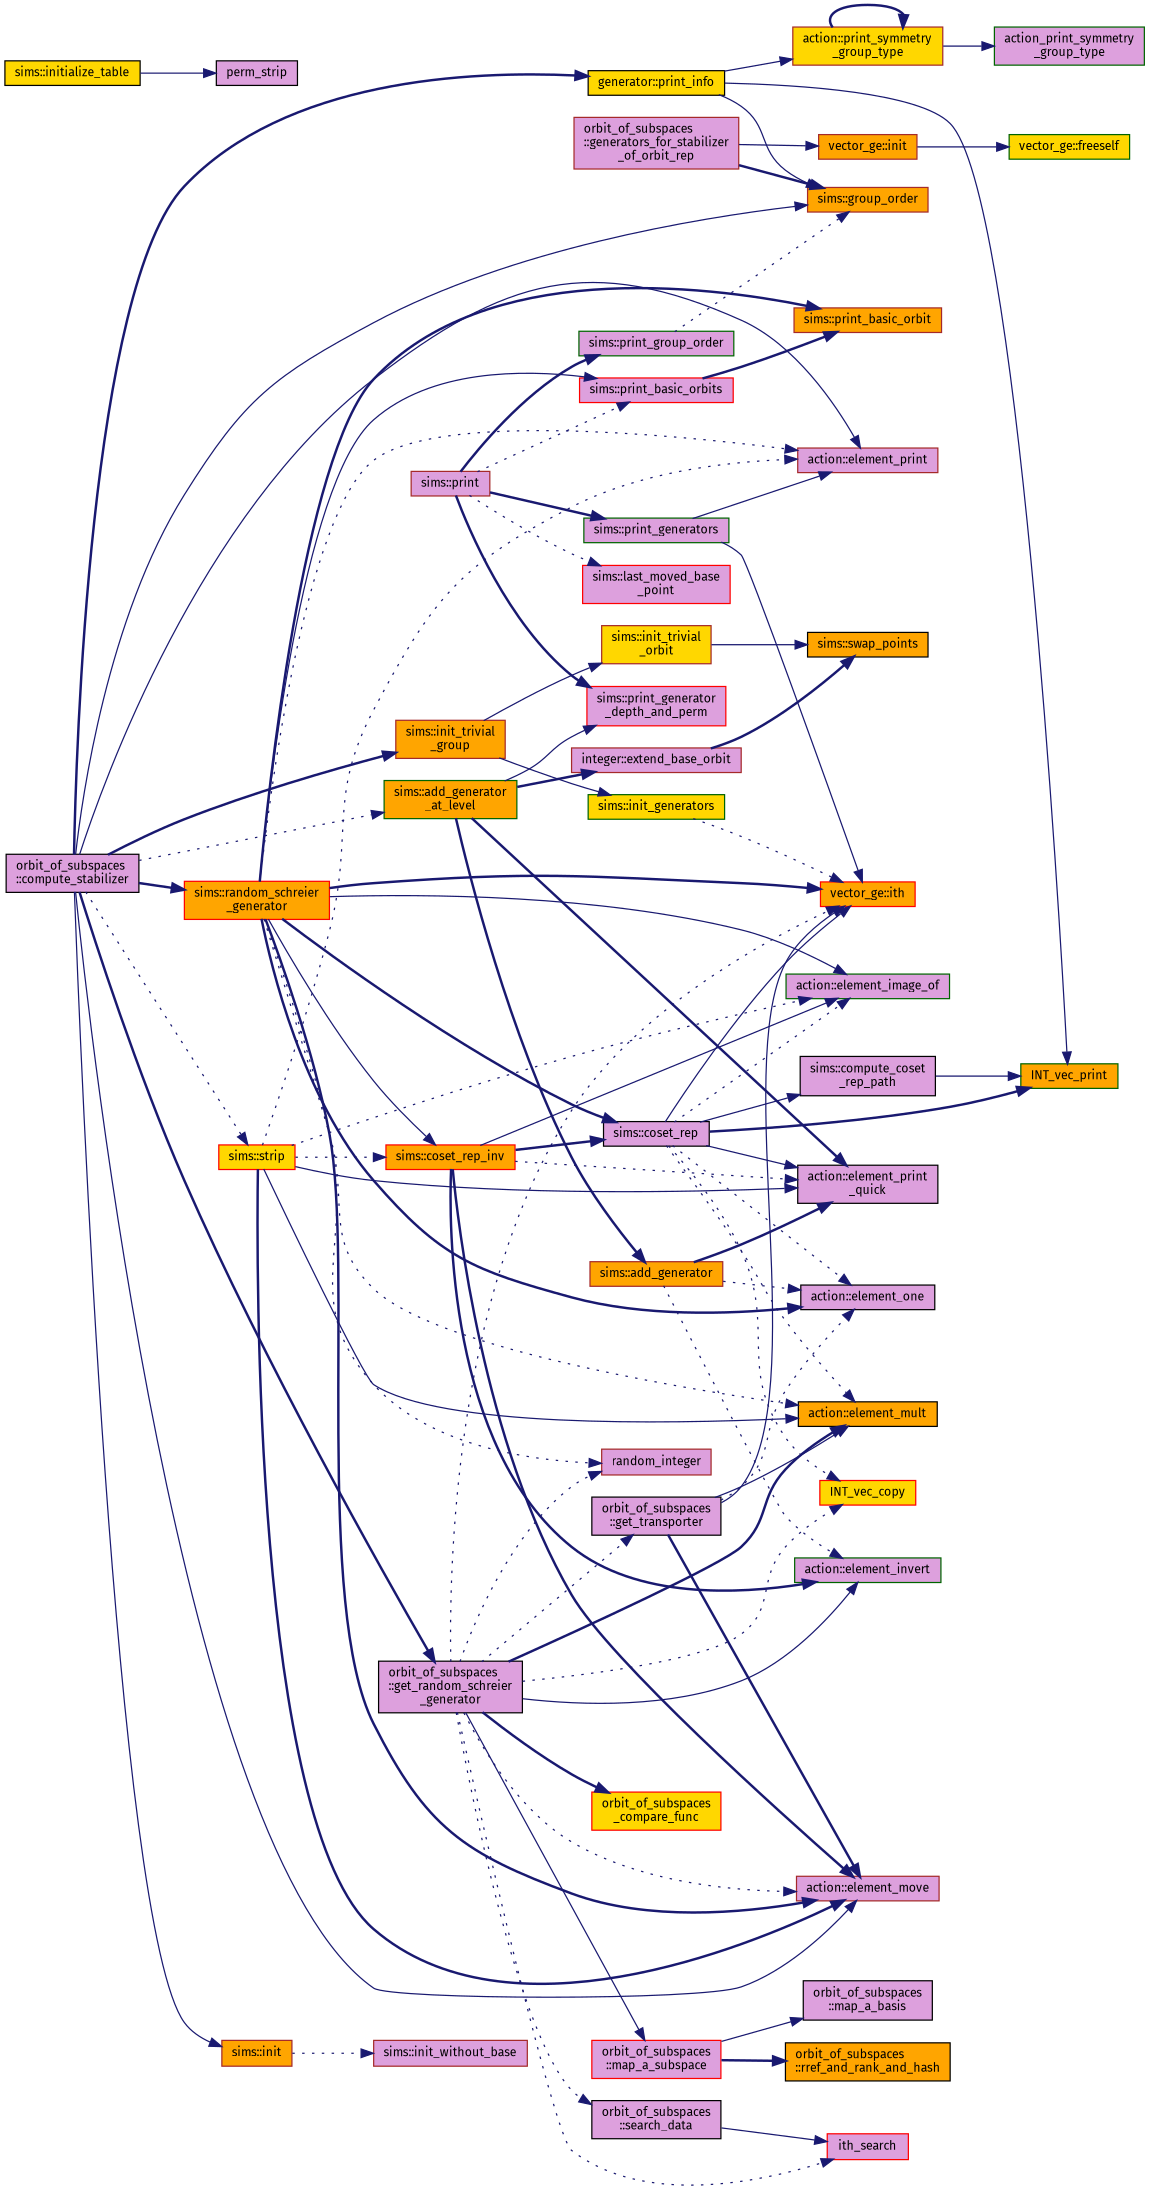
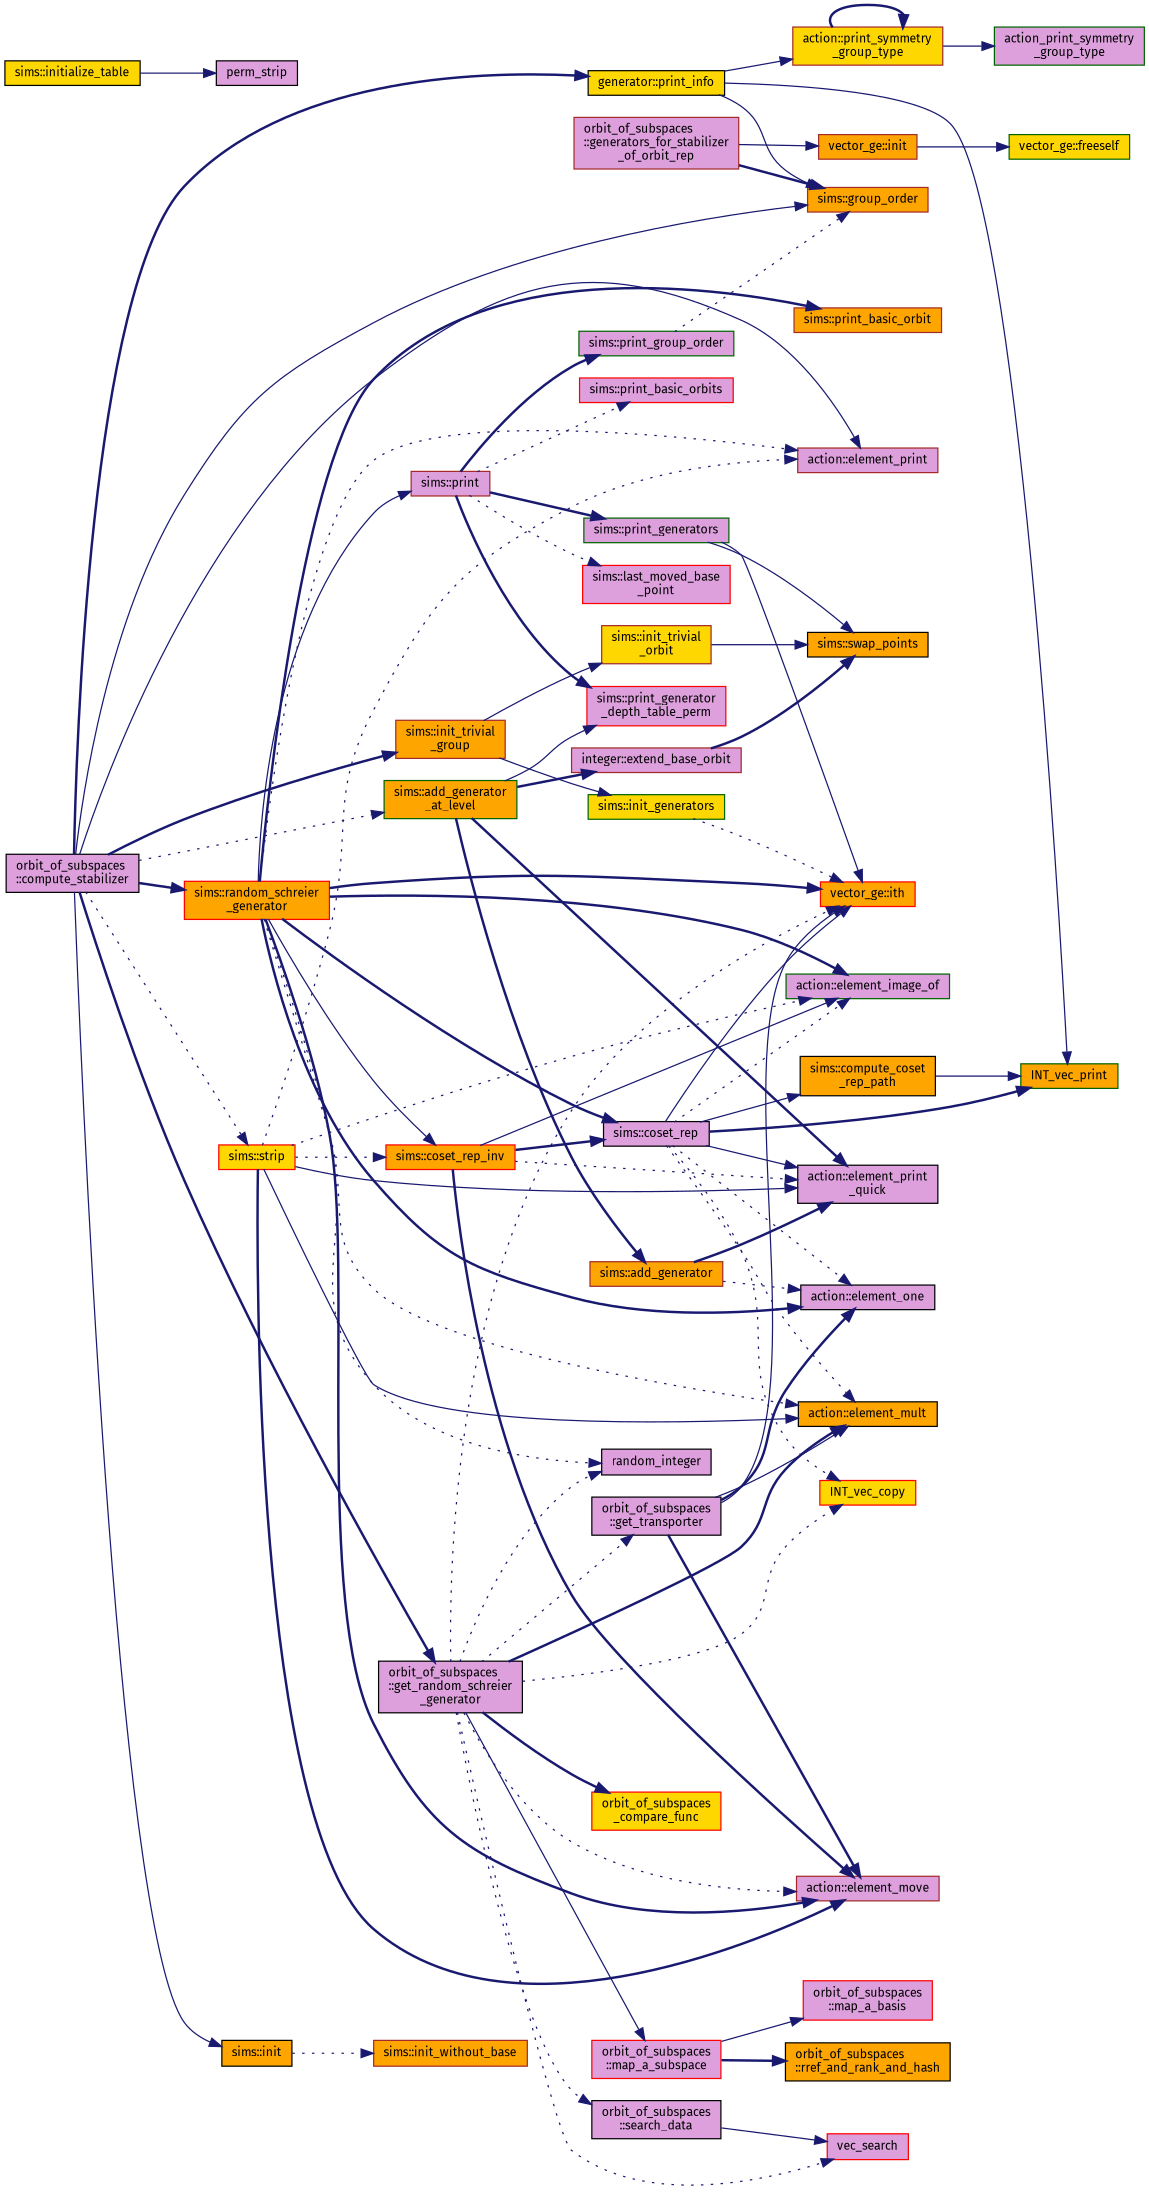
  digraph {
    fontname="Fira Sans"
    rankdir=LR
    node [color=black fillcolor=plum fontname="Fira Sans" fontsize=10 shape=record style=filled]
    edge [color=midnightblue fontname="Fira Sans" fontsize=10 labelfontname=Helvetica labelfontsize=10 style=solid]
    n1 [color=brown fontcolor=black height=0.2 label="orbit_of_subspaces\l::generators_for_stabilizer\l_of_orbit_rep" width=0.4]
    n2 [color=brown fillcolor=orange height=0.2 label="sims::group_order" width=0.4]
    n3 [color=brown fillcolor=orange height=0.2 label="vector_ge::init" width=0.4]
    n4 [height=0.2 label="orbit_of_subspaces\l::compute_stabilizer" width=0.4]
    n5 [fillcolor=gold height=0.2 label="generator::print_info" width=0.4]
-   n6 [color=brown fillcolor=orange height=0.2 label="sims::init" width=0.4]
+   n6 [fillcolor=orange height=0.2 label="sims::init" width=0.4]
    n7 [color=brown fillcolor=orange height=0.2 label="sims::init_trivial\l_group" width=0.4]
    n8 [height=0.2 label="orbit_of_subspaces\l::get_random_schreier\l_generator" width=0.4]
    n9 [color=brown height=0.2 label="action::element_move" width=0.4]
    n10 [color=red fillcolor=orange height=0.2 label="sims::random_schreier\l_generator" width=0.4]
    n11 [color=brown height=0.2 label="action::element_print" width=0.4]
    n12 [color=red fillcolor=gold height=0.2 label="sims::strip" width=0.4]
    n13 [color=darkgreen fillcolor=orange height=0.2 label="sims::add_generator\l_at_level" width=0.4]
    n14 [color=darkgreen fillcolor=gold height=0.2 label="vector_ge::freeself" width=0.4]
    n15 [color=brown fillcolor=gold height=0.2 label="action::print_symmetry\l_group_type" width=0.4]
    n16 [color=darkgreen fillcolor=orange height=0.2 label=INT_vec_print width=0.4]
-   n17 [color=brown height=0.2 label="sims::init_without_base" width=0.4]
+   n17 [color=brown fillcolor=orange height=0.2 label="sims::init_without_base" width=0.4]
    n18 [color=darkgreen fillcolor=gold height=0.2 label="sims::init_generators" width=0.4]
    n19 [color=brown fillcolor=gold height=0.2 label="sims::init_trivial\l_orbit" width=0.4]
    n20 [color=red fillcolor=orange height=0.2 label="vector_ge::ith" width=0.4]
-   n21 [color=brown height=0.2 label=random_integer width=0.4]
+   n21 [height=0.2 label=random_integer width=0.4]
    n22 [height=0.2 label="orbit_of_subspaces\l::get_transporter" width=0.4]
    n23 [fillcolor=orange height=0.2 label="action::element_mult" width=0.4]
    n24 [color=red fillcolor=gold height=0.2 label=INT_vec_copy width=0.4]
    n25 [color=red height=0.2 label="orbit_of_subspaces\l::map_a_subspace" width=0.4]
    n26 [height=0.2 label="orbit_of_subspaces\l::search_data" width=0.4]
-   n27 [color=red height=0.2 label=ith_search width=0.4]
+   n27 [color=red height=0.2 label=vec_search width=0.4]
    n28 [color=red fillcolor=gold height=0.2 label="orbit_of_subspaces\l_compare_func" width=0.4]
-   n29 [color=darkgreen height=0.2 label="action::element_invert" width=0.4]
    n30 [height=0.2 label="action::element_one" width=0.4]
    n31 [height=0.2 label="sims::coset_rep" width=0.4]
    n32 [color=darkgreen height=0.2 label="action::element_image_of" width=0.4]
    n33 [color=brown fillcolor=orange height=0.2 label="sims::print_basic_orbit" width=0.4]
    n34 [color=brown height=0.2 label="sims::print" width=0.4]
    n35 [color=red fillcolor=orange height=0.2 label="sims::coset_rep_inv" width=0.4]
    n36 [height=0.2 label="action::element_print\l_quick" width=0.4]
-   n37 [color=red height=0.2 label="sims::print_generator\l_depth_and_perm" width=0.4]
+   n37 [color=red height=0.2 label="sims::print_generator\l_depth_table_perm" width=0.4]
    n38 [color=brown fillcolor=orange height=0.2 label="sims::add_generator" width=0.4]
    n39 [color=brown height=0.2 label="integer::extend_base_orbit" width=0.4]
    n40 [color=darkgreen height=0.2 label="action_print_symmetry\l_group_type" width=0.4]
    n41 [fillcolor=gold height=0.2 label="sims::initialize_table" width=0.4]
    n42 [height=0.2 label=perm_strip width=0.4]
    n43 [fillcolor=orange height=0.2 label="sims::swap_points" width=0.4]
-   n44 [height=0.2 label="orbit_of_subspaces\l::map_a_basis" width=0.4]
+   n44 [color=red height=0.2 label="orbit_of_subspaces\l::map_a_basis" width=0.4]
    n45 [fillcolor=orange height=0.2 label="orbit_of_subspaces\l::rref_and_rank_and_hash" width=0.4]
-   n46 [height=0.2 label="sims::compute_coset\l_rep_path" width=0.4]
+   n46 [fillcolor=orange height=0.2 label="sims::compute_coset\l_rep_path" width=0.4]
    n47 [color=red height=0.2 label="sims::last_moved_base\l_point" width=0.4]
    n48 [color=darkgreen height=0.2 label="sims::print_group_order" width=0.4]
    n49 [color=darkgreen height=0.2 label="sims::print_generators" width=0.4]
    n50 [color=red height=0.2 label="sims::print_basic_orbits" width=0.4]
    n1 -> n2 [style=bold]
    n1 -> n3
    n3 -> n14
    n4 -> n2
    n4 -> n5 [style=bold]
    n4 -> n6
    n4 -> n7 [style=bold]
    n4 -> n8 [style=bold]
-   n4 -> n9
    n4 -> n10 [style=bold]
    n4 -> n11
    n4 -> n12 [style=dotted]
    n4 -> n13 [style=dotted]
    n5 -> n2
    n5 -> n15
    n5 -> n16
    n6 -> n17 [style=dotted]
    n7 -> n18
    n7 -> n19
    n8 -> n9 [style=dotted]
    n8 -> n20 [style=dotted]
    n8 -> n21 [style=dotted]
    n8 -> n22 [style=dotted]
    n8 -> n23 [style=bold]
    n8 -> n24 [style=dotted]
    n8 -> n25
    n8 -> n26 [style=dotted]
    n8 -> n27 [style=dotted]
    n8 -> n28 [style=bold]
-   n8 -> n29
    n10 -> n9 [style=bold]
    n10 -> n11 [style=dotted]
    n10 -> n20 [style=bold]
    n10 -> n21 [style=dotted]
    n10 -> n23 [style=dotted]
    n10 -> n30 [style=bold]
    n10 -> n31 [style=bold]
-   n10 -> n32
+   n10 -> n32 [style=bold]
    n10 -> n33 [style=bold]
-   n10 -> n50
+   n10 -> n34
    n10 -> n35
    n12 -> n9 [style=bold]
    n12 -> n11 [style=dotted]
    n12 -> n23
    n12 -> n32 [style=dotted]
    n12 -> n35 [style=dotted]
    n12 -> n36
    n13 -> n36 [style=bold]
    n13 -> n37
    n13 -> n38 [style=bold]
    n13 -> n39 [style=bold]
    n15 -> n15 [style=bold]
    n15 -> n40
    n18 -> n20 [style=dotted]
    n19 -> n43
    n22 -> n9 [style=bold]
    n22 -> n20
    n22 -> n23
-   n22 -> n30 [style=dotted]
+   n22 -> n30 [style=bold]
    n25 -> n44
    n25 -> n45 [style=bold]
    n26 -> n27
    n31 -> n16 [style=bold]
    n31 -> n20
    n31 -> n23 [style=dotted]
    n31 -> n24 [style=dotted]
    n31 -> n30 [style=dotted]
    n31 -> n32 [style=dotted]
    n31 -> n36
    n31 -> n46
    n34 -> n37 [style=bold]
    n34 -> n47 [style=dotted]
    n34 -> n48 [style=bold]
    n34 -> n49 [style=bold]
    n34 -> n50 [style=dotted]
    n35 -> n9 [style=bold]
-   n35 -> n29 [style=bold]
    n35 -> n31 [style=bold]
    n35 -> n32
    n35 -> n36 [style=dotted]
-   n38 -> n29 [style=dotted]
    n38 -> n30 [style=dotted]
    n38 -> n36 [style=bold]
    n39 -> n43 [style=bold]
    n41 -> n42
    n46 -> n16
    n48 -> n2 [style=dotted]
-   n49 -> n11
+   n49 -> n43
    n49 -> n20
-   n50 -> n33 [style=bold]
  }
